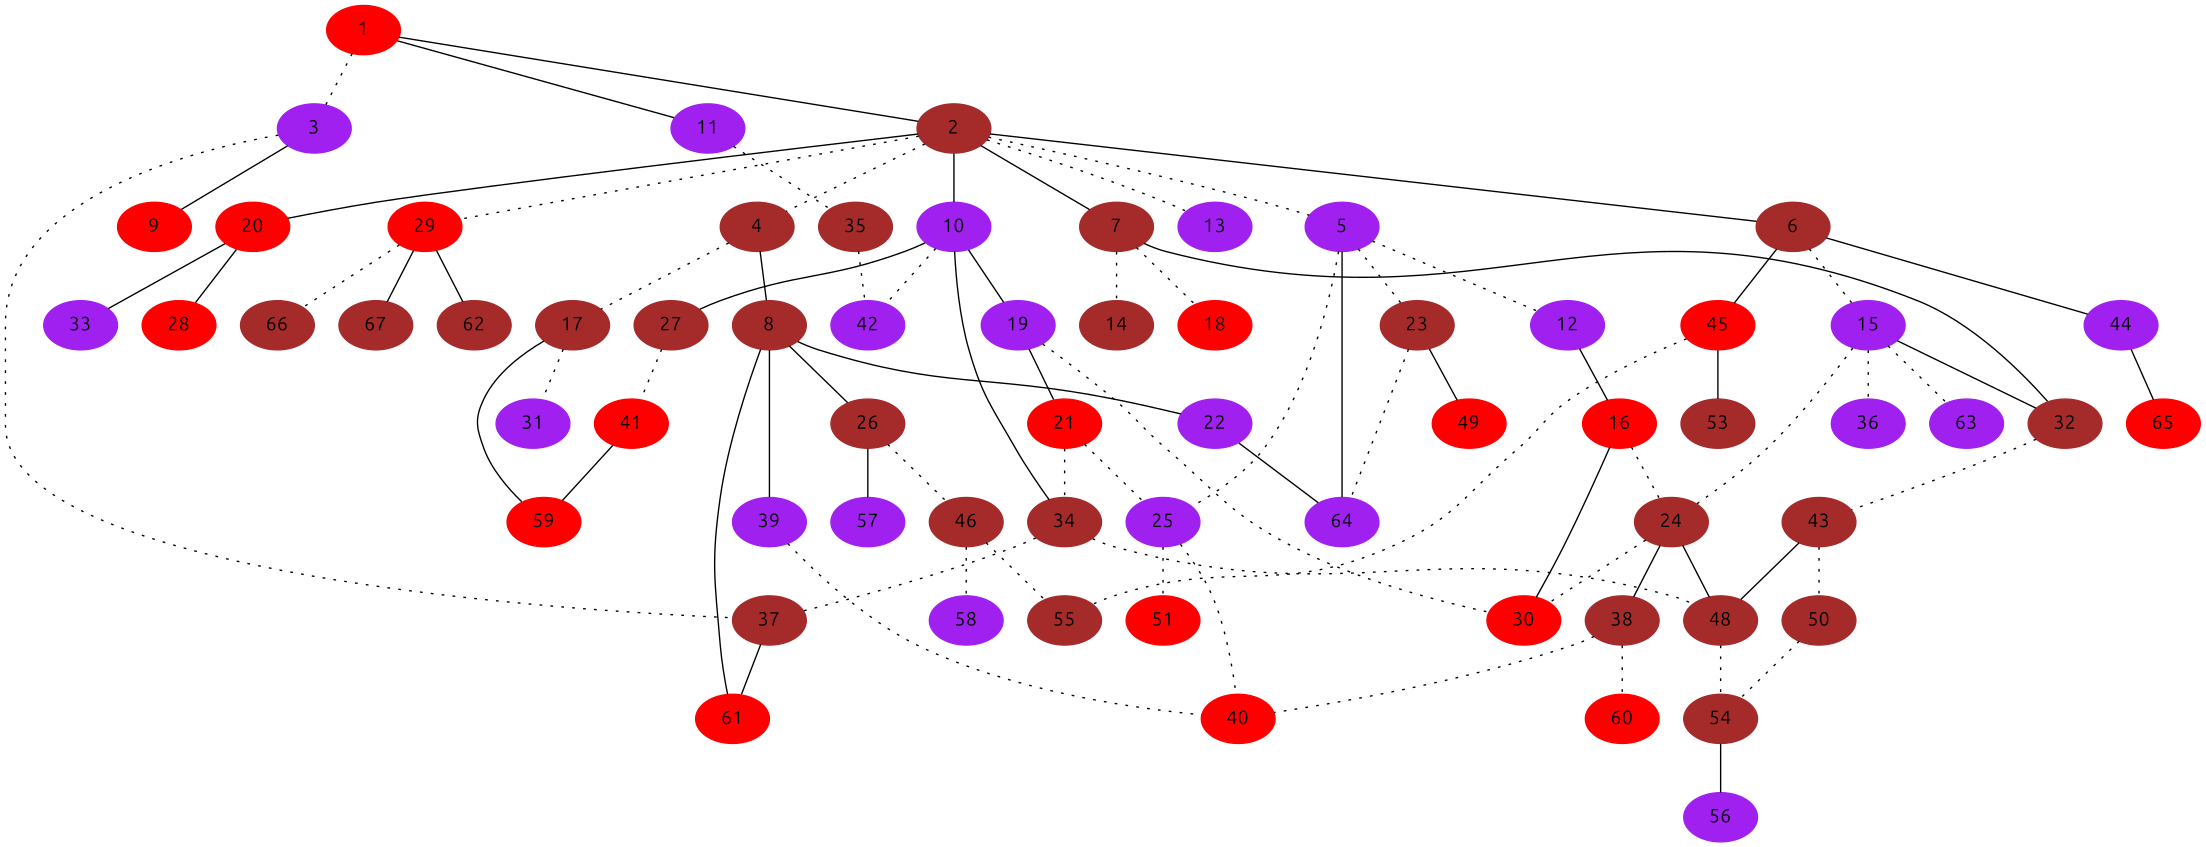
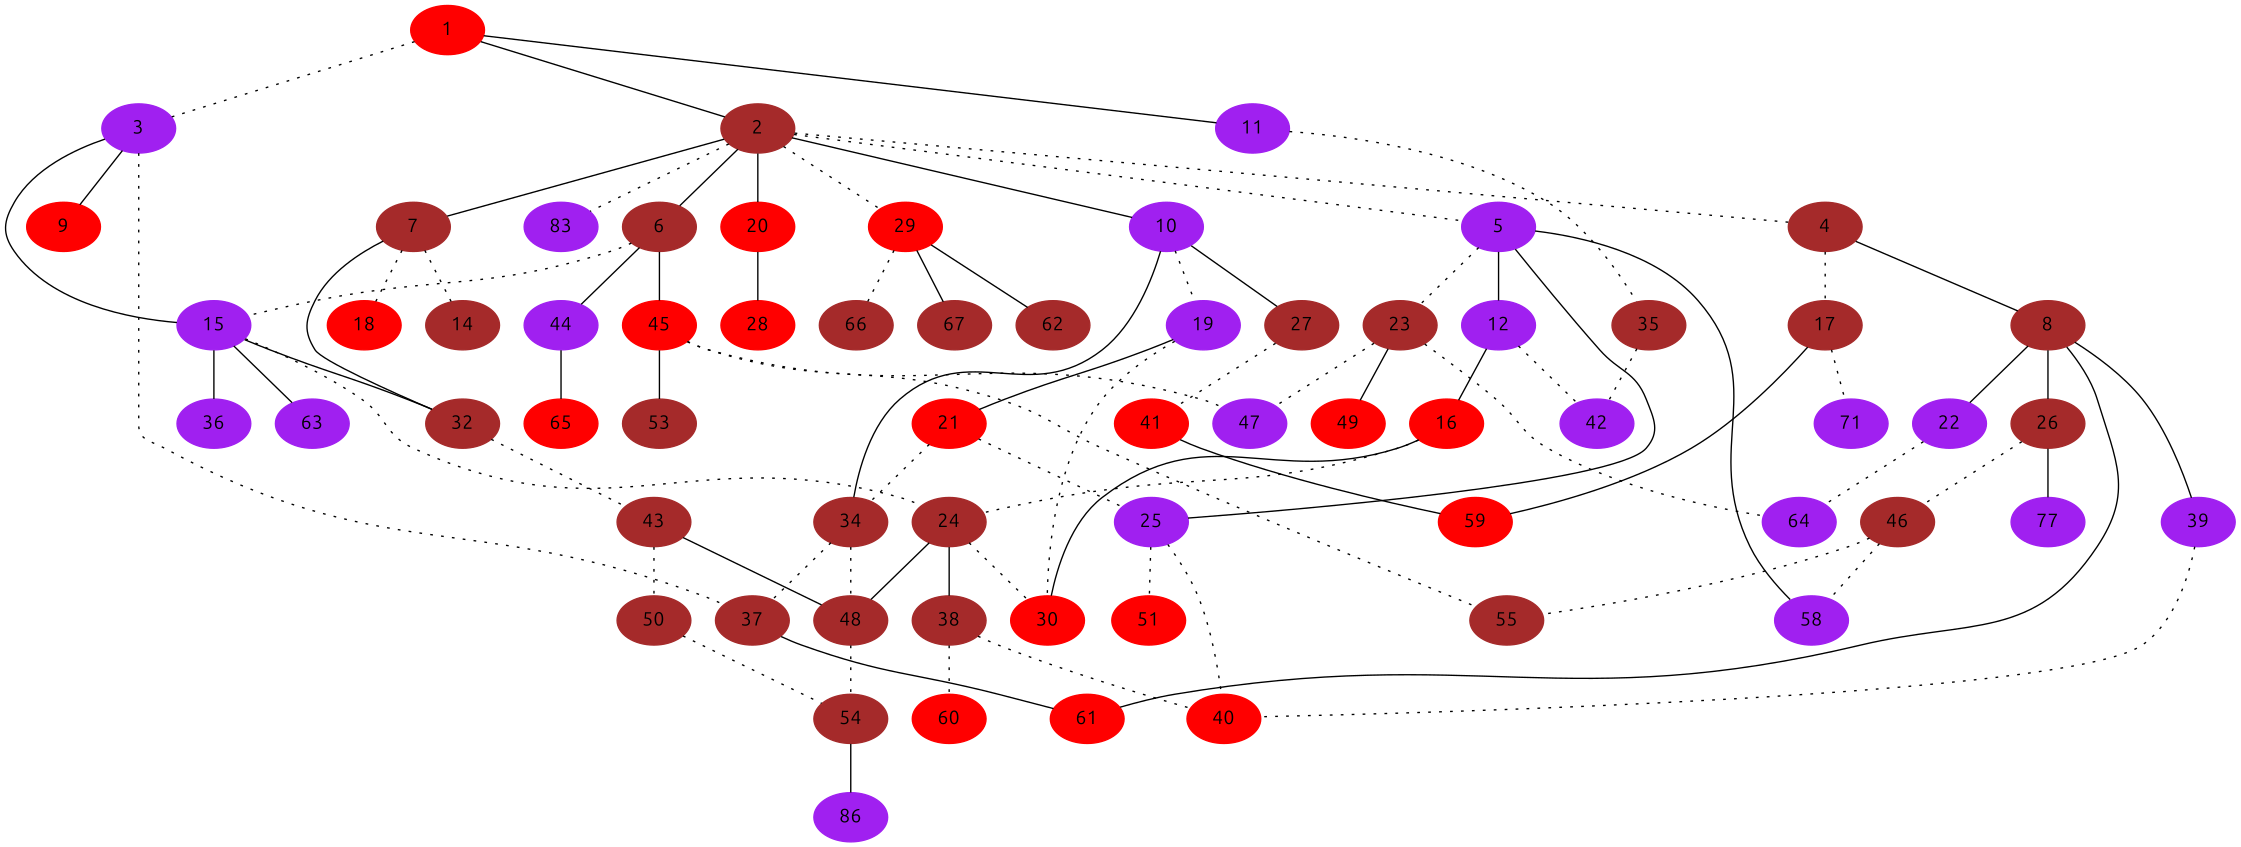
  graph {
    fontname=Ubuntu
    node [color=brown fontname=Ubuntu style=filled]
    edge [fontname=Ubuntu style=dotted weight=1.0]
    1 [color=red]
    2
    3 [color=purple]
    11 [color=purple]
    4
    5 [color=purple]
    6
    7
    10 [color=purple]
-   13 [color=purple]
+   13 [color=purple label=83]
    20 [color=red]
    29 [color=red]
    9 [color=red]
    15 [color=purple]
    37
    35
    8
    17
    12 [color=purple]
    23
    25 [color=purple]
    58 [color=purple]
    44 [color=purple]
    45 [color=red]
    14
    18 [color=red]
    32
    19 [color=purple]
    27
    34
    42 [color=purple]
    28 [color=red]
-   33 [color=purple]
    62
    66
    67
    24
    36 [color=purple]
    63 [color=purple]
    61 [color=red]
    22 [color=purple]
    26
    39 [color=purple]
-   31 [color=purple]
+   31 [color=purple label=71]
    59 [color=red]
    16 [color=red]
    64 [color=purple]
+   47 [color=purple]
    49 [color=red]
    40 [color=red]
    51 [color=red]
    65 [color=red]
    53
    55
    43
    46
-   57 [color=purple]
+   57 [color=purple label=77]
    30 [color=red]
    21 [color=red]
    41 [color=red]
    48
    38
    60 [color=red]
    54
    50
-   56 [color=purple]
+   56 [color=purple label=86]
    1 -- 2 [style=solid]
    1 -- 3 [weight=2.0]
    1 -- 11 [style=solid]
    2 -- 4
    2 -- 5
    2 -- 6 [style=solid]
    2 -- 7 [style=solid]
    2 -- 10 [style=solid]
    2 -- 13
    2 -- 20 [style=solid]
    2 -- 29
    3 -- 9 [style=solid]
+   3 -- 15 [style=solid]
    3 -- 37
    11 -- 35
    4 -- 8 [style=solid]
    4 -- 17
-   5 -- 12
+   5 -- 12 [style=solid]
    5 -- 23
-   5 -- 25
-   5 -- 64 [style=solid]
+   5 -- 25 [style=solid]
+   5 -- 58 [style=solid]
    6 -- 15
    6 -- 44 [style=solid]
    6 -- 45 [style=solid]
    7 -- 14
    7 -- 18
    7 -- 32 [style=solid]
-   10 -- 19 [style=solid]
+   10 -- 19
    10 -- 27 [style=solid]
    10 -- 34 [style=solid]
-   10 -- 42
+   12 -- 42
    20 -- 28 [style=solid]
-   20 -- 33 [style=solid]
    29 -- 62 [style=solid]
    29 -- 66
    29 -- 67 [style=solid]
    15 -- 32 [style=solid]
    15 -- 24
-   15 -- 36
-   15 -- 63
+   15 -- 36 [style=solid]
+   15 -- 63 [style=solid]
    37 -- 61 [style=solid]
    35 -- 42 [weight=2.0]
    8 -- 61 [style=solid]
    8 -- 22 [style=solid]
    8 -- 26 [style=solid]
    8 -- 39 [style=solid]
    17 -- 31
    17 -- 59 [style=solid]
    12 -- 16 [style=solid]
    23 -- 64
+   23 -- 47
    23 -- 49 [style=solid]
    25 -- 40
    25 -- 51
    44 -- 65 [style=solid]
+   45 -- 47
    45 -- 53 [style=solid]
    45 -- 55
    32 -- 43
    19 -- 30
    19 -- 21 [style=solid]
    27 -- 41
    34 -- 37
    34 -- 48
    24 -- 30
    24 -- 48 [style=solid]
    24 -- 38 [style=solid]
-   22 -- 64 [style=solid]
+   22 -- 64
    26 -- 46
    26 -- 57 [style=solid]
    39 -- 40
    16 -- 24
    16 -- 30 [style=solid]
    43 -- 48 [style=solid]
    43 -- 50
    46 -- 58
    46 -- 55
    21 -- 25
    21 -- 34
    41 -- 59 [style=solid]
    48 -- 54 [weight=2.0]
    38 -- 40
    38 -- 60
    54 -- 56 [style=solid]
    50 -- 54
  }
